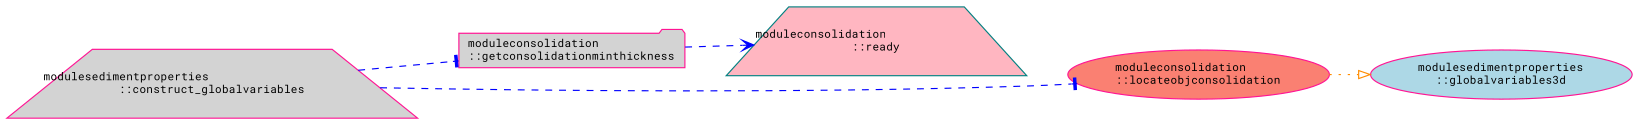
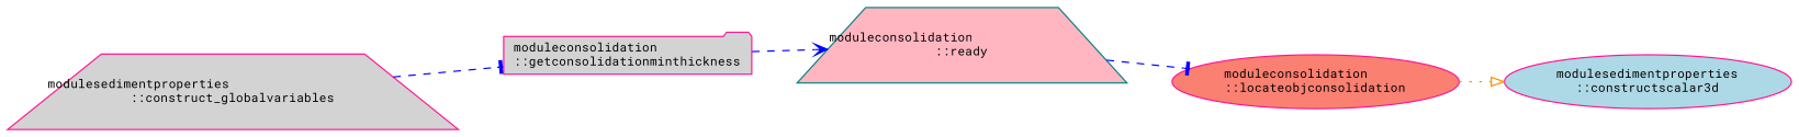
  digraph {
    fontname="Roboto Mono"
    rankdir=LR
    node [color=deeppink fillcolor=lightgrey fontname="Roboto Mono" fontsize=10 shape=trapezium style=filled]
    edge [arrowhead=tee color=blue fontname="Roboto Mono" fontsize=10 labelfontname=Helvetica labelfontsize=10 style=dashed]
    n1 [fontcolor=black height=0.2 label="modulesedimentproperties\l::construct_globalvariables" width=0.4]
    n2 [height=0.2 label="moduleconsolidation\l::getconsolidationminthickness" shape=folder width=0.4]
-   n3 [fillcolor=lightblue height=0.2 label="modulesedimentproperties\l::globalvariables3d" shape=ellipse width=0.4]
+   n3 [fillcolor=lightblue height=0.2 label="modulesedimentproperties\l::constructscalar3d" shape=ellipse width=0.4]
    n4 [color=teal fillcolor=lightpink height=0.2 label="moduleconsolidation\l::ready" width=0.4]
    n5 [fillcolor=salmon height=0.2 label="moduleconsolidation\l::locateobjconsolidation" shape=ellipse width=0.4]
    n1 -> n2
    n2 -> n4 [arrowhead=vee]
-   n1 -> n5
+   n4 -> n5
    n5 -> n3 [arrowhead=onormal color=darkorange style=dotted]
  }
